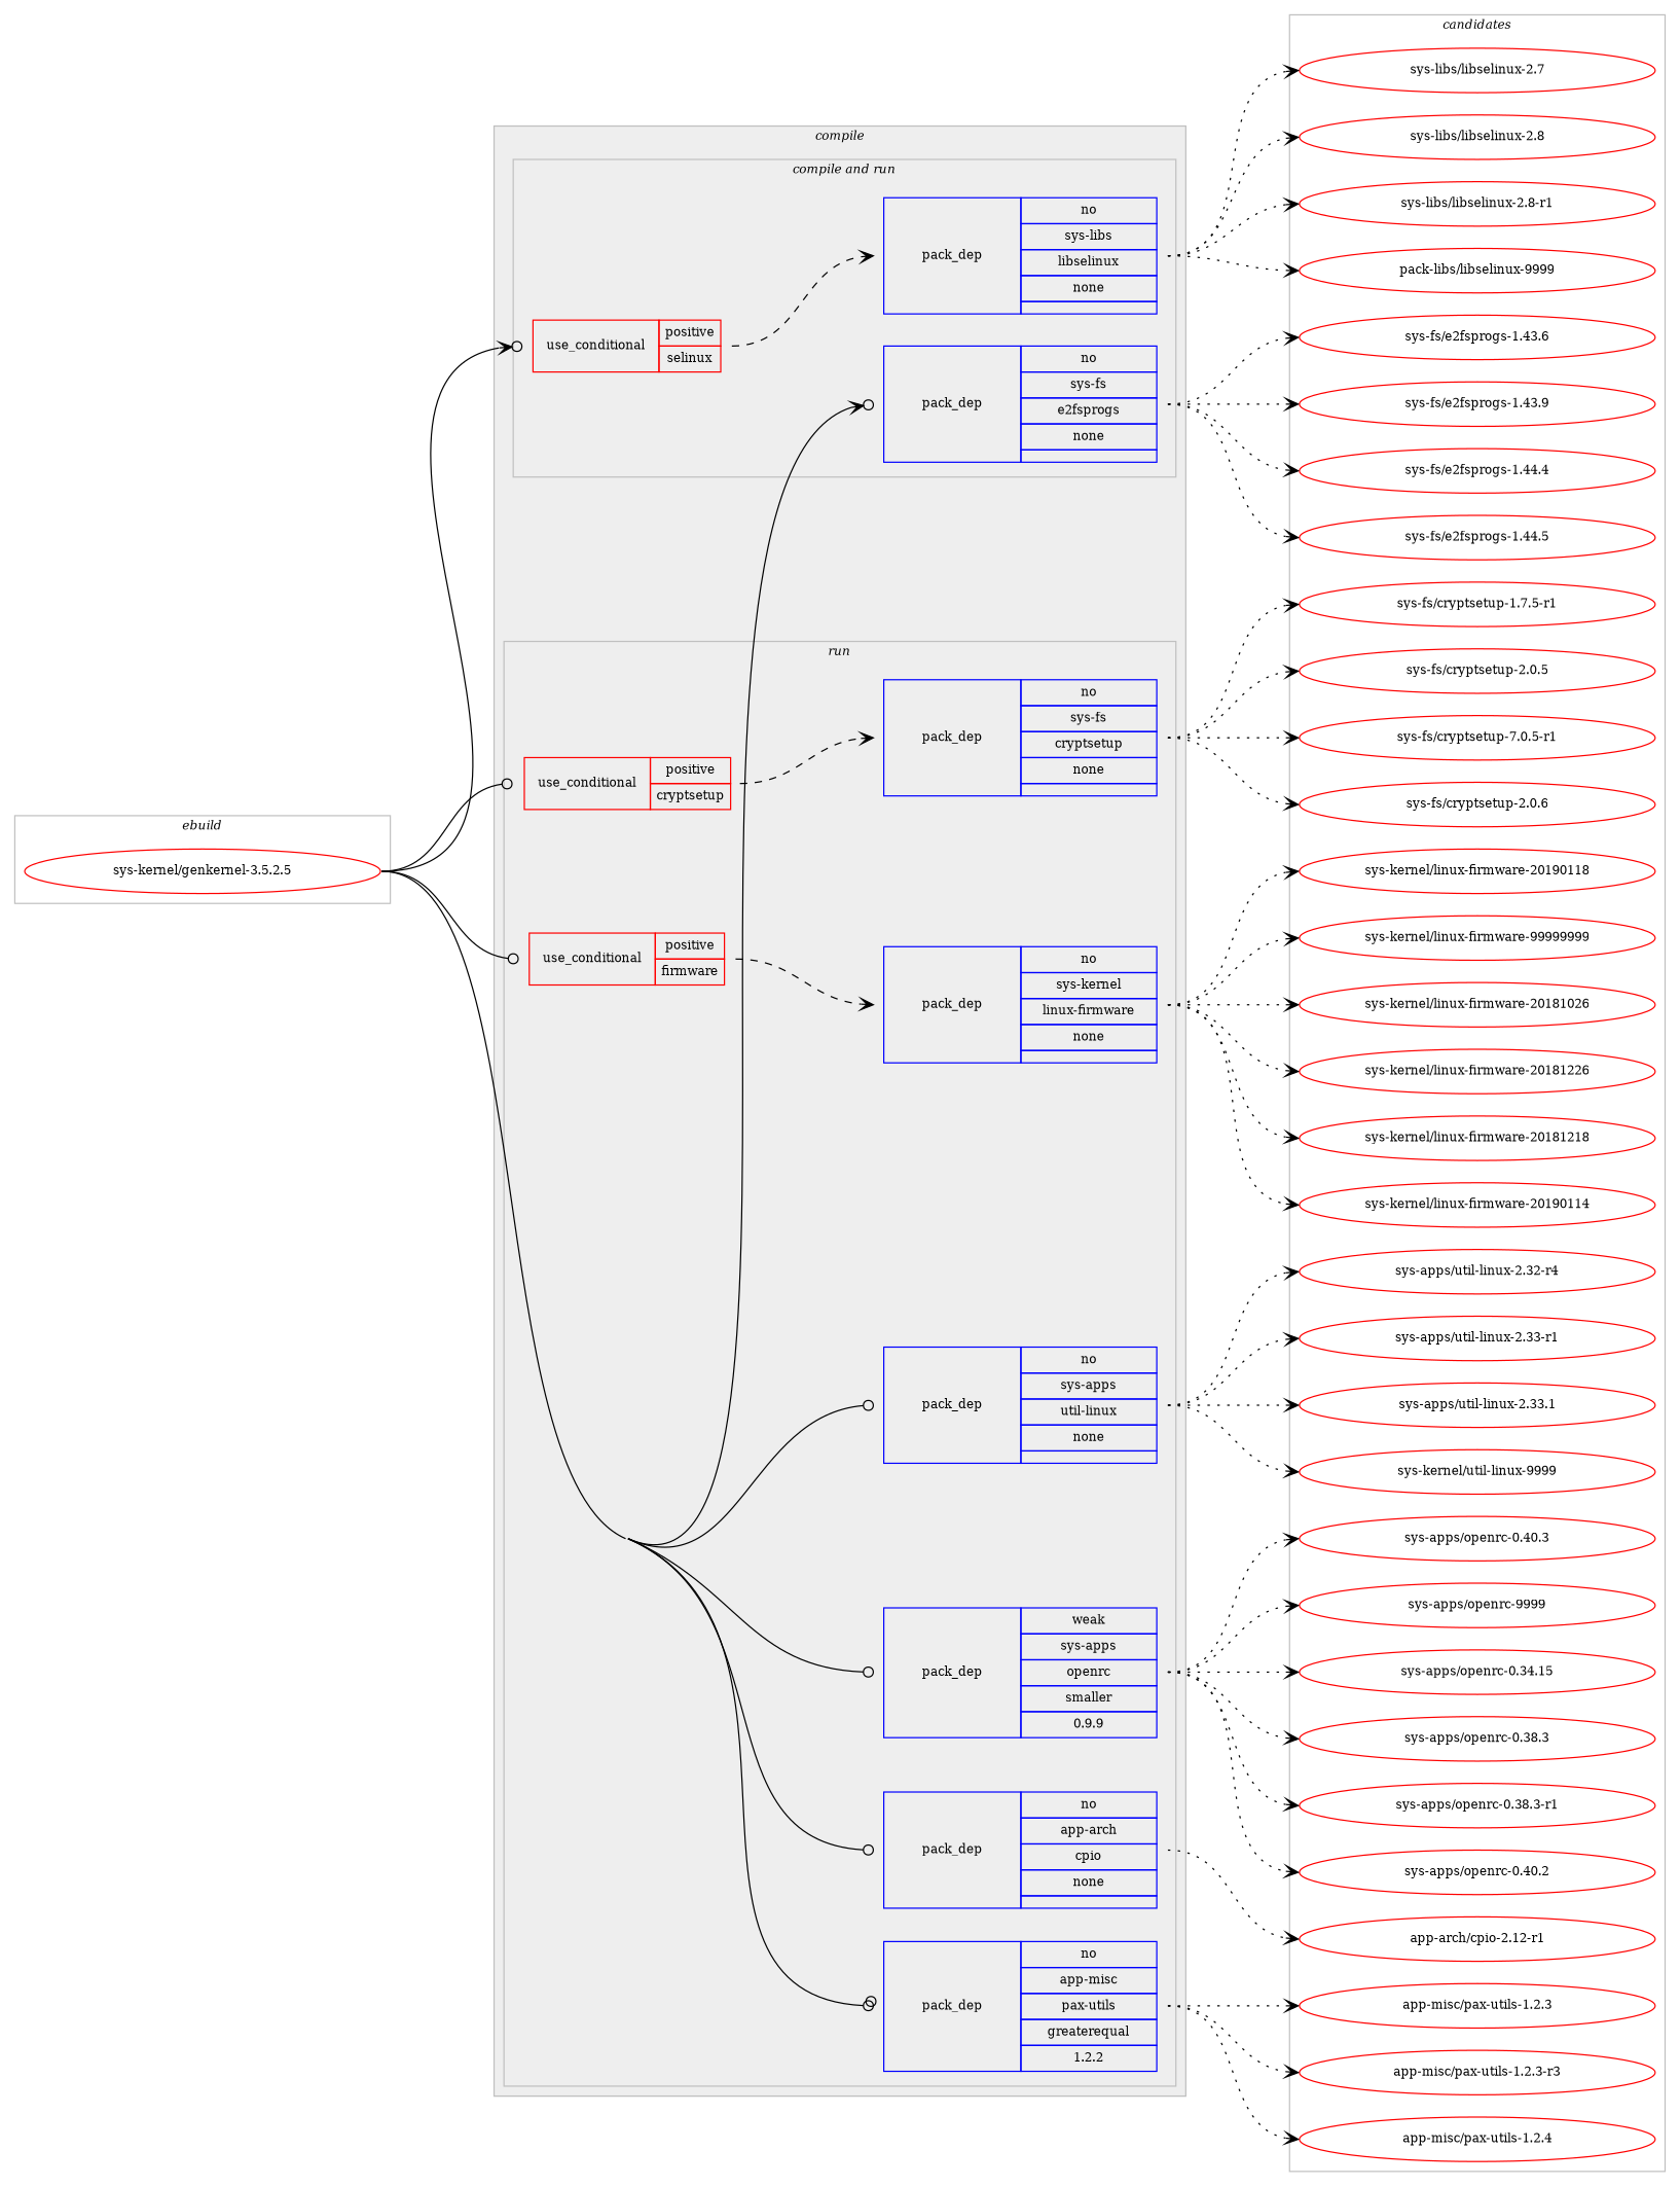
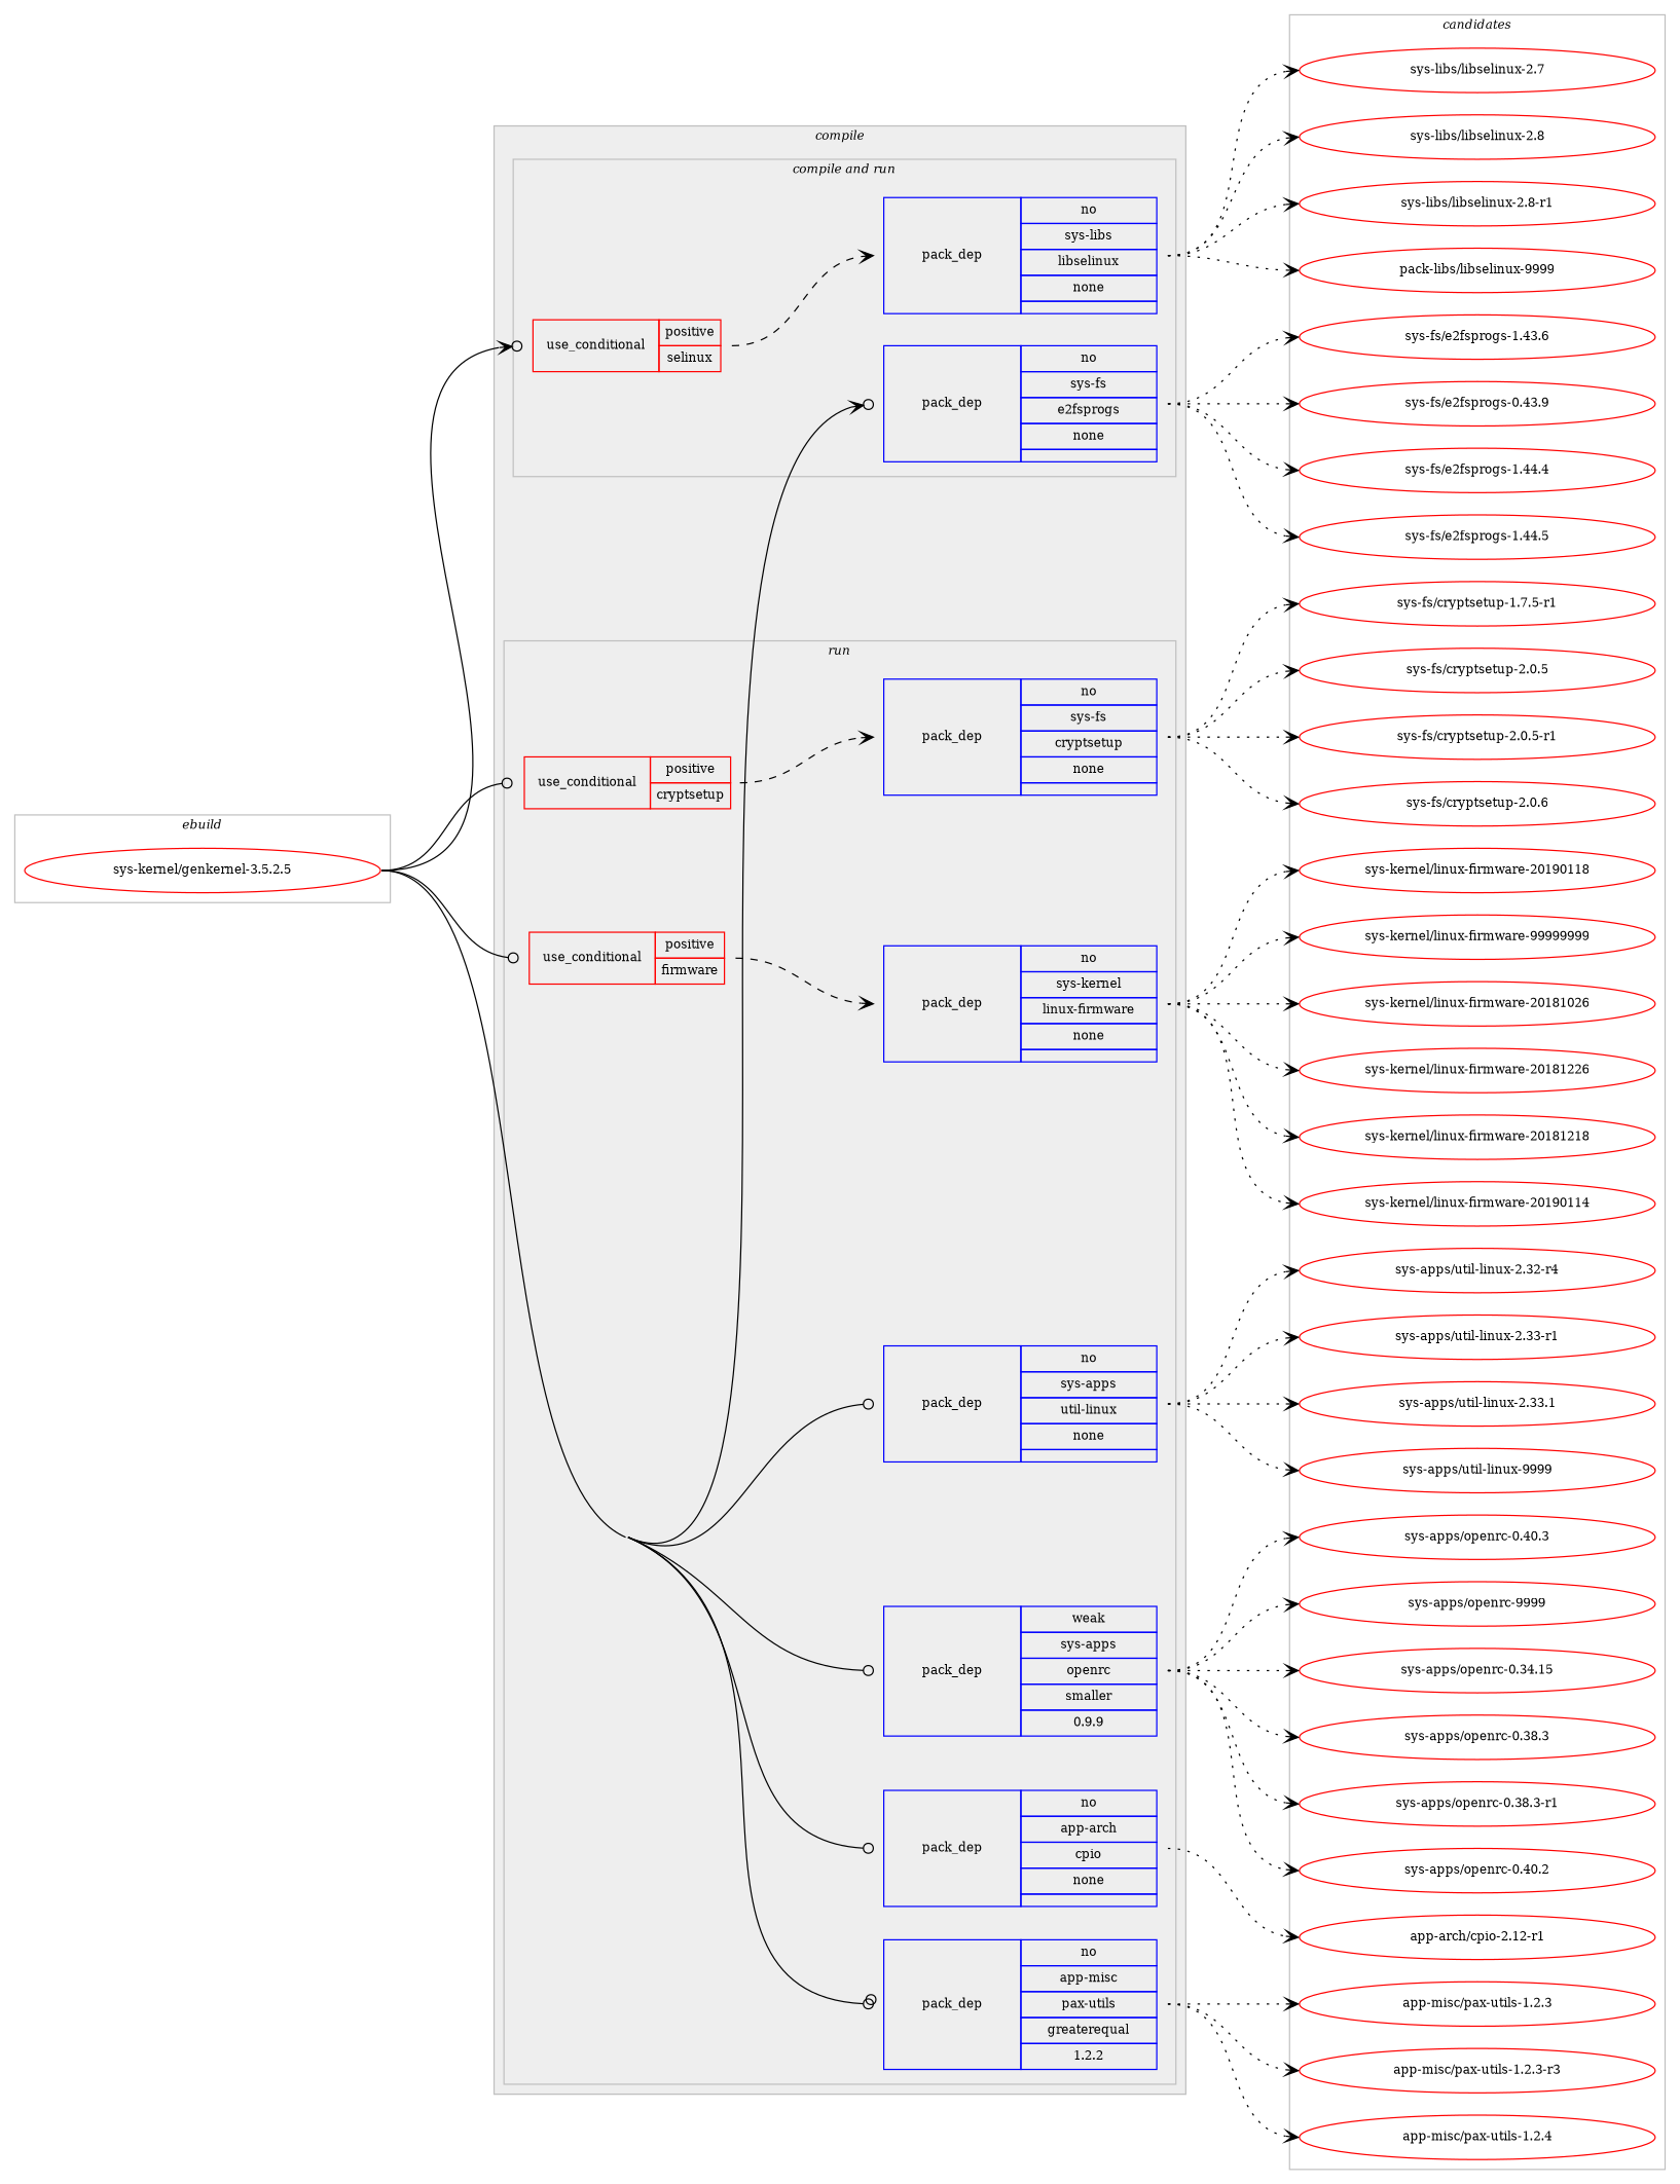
  digraph {
    compound=true
    concentrate=true
    fontname="DejaVu Serif"
    fontsize=10
    newrank=true
    rankdir=LR
    ranksep=1.5
    node [color=red fontname="DejaVu Serif" fontsize=10]
    edge [arrowhead=vee fontname="DejaVu Serif" headport=w style=dotted tailport=e weight=100]
    n1 [label="sys-kernel/genkernel-3.5.2.5" width=4]
    n2 [color=blue label=<<TABLE BORDER="0" CELLBORDER="1" CELLSPACING="0" CELLPADDING="4" WIDTH="220"><TR><TD ROWSPAN="6" CELLPADDING="30">pack_dep</TD></TR><TR><TD WIDTH="110">no</TD></TR><TR><TD>sys-libs</TD></TR><TR><TD>libselinux</TD></TR><TR><TD>none</TD></TR><TR><TD></TD></TR></TABLE>> shape=none]
    n3 [label=<<TABLE BORDER="0" CELLBORDER="1" CELLSPACING="0" CELLPADDING="4"><TR><TD ROWSPAN="3" CELLPADDING="10">use_conditional</TD></TR><TR><TD>positive</TD></TR><TR><TD>selinux</TD></TR></TABLE>> shape=none]
    n4 [color=blue label=<<TABLE BORDER="0" CELLBORDER="1" CELLSPACING="0" CELLPADDING="4" WIDTH="220"><TR><TD ROWSPAN="6" CELLPADDING="30">pack_dep</TD></TR><TR><TD WIDTH="110">no</TD></TR><TR><TD>sys-fs</TD></TR><TR><TD>e2fsprogs</TD></TR><TR><TD>none</TD></TR><TR><TD></TD></TR></TABLE>> shape=none]
    n5 [color=blue label=<<TABLE BORDER="0" CELLBORDER="1" CELLSPACING="0" CELLPADDING="4" WIDTH="220"><TR><TD ROWSPAN="6" CELLPADDING="30">pack_dep</TD></TR><TR><TD WIDTH="110">no</TD></TR><TR><TD>sys-fs</TD></TR><TR><TD>cryptsetup</TD></TR><TR><TD>none</TD></TR><TR><TD></TD></TR></TABLE>> shape=none]
    n6 [label=<<TABLE BORDER="0" CELLBORDER="1" CELLSPACING="0" CELLPADDING="4"><TR><TD ROWSPAN="3" CELLPADDING="10">use_conditional</TD></TR><TR><TD>positive</TD></TR><TR><TD>cryptsetup</TD></TR></TABLE>> shape=none]
    n7 [color=blue label=<<TABLE BORDER="0" CELLBORDER="1" CELLSPACING="0" CELLPADDING="4" WIDTH="220"><TR><TD ROWSPAN="6" CELLPADDING="30">pack_dep</TD></TR><TR><TD WIDTH="110">no</TD></TR><TR><TD>sys-kernel</TD></TR><TR><TD>linux-firmware</TD></TR><TR><TD>none</TD></TR><TR><TD></TD></TR></TABLE>> shape=none]
    n8 [label=<<TABLE BORDER="0" CELLBORDER="1" CELLSPACING="0" CELLPADDING="4"><TR><TD ROWSPAN="3" CELLPADDING="10">use_conditional</TD></TR><TR><TD>positive</TD></TR><TR><TD>firmware</TD></TR></TABLE>> shape=none]
    n9 [color=blue label=<<TABLE BORDER="0" CELLBORDER="1" CELLSPACING="0" CELLPADDING="4" WIDTH="220"><TR><TD ROWSPAN="6" CELLPADDING="30">pack_dep</TD></TR><TR><TD WIDTH="110">no</TD></TR><TR><TD>app-arch</TD></TR><TR><TD>cpio</TD></TR><TR><TD>none</TD></TR><TR><TD></TD></TR></TABLE>> shape=none]
    n10 [color=blue label=<<TABLE BORDER="0" CELLBORDER="1" CELLSPACING="0" CELLPADDING="4" WIDTH="220"><TR><TD ROWSPAN="6" CELLPADDING="30">pack_dep</TD></TR><TR><TD WIDTH="110">no</TD></TR><TR><TD>app-misc</TD></TR><TR><TD>pax-utils</TD></TR><TR><TD>greaterequal</TD></TR><TR><TD>1.2.2</TD></TR></TABLE>> shape=none]
    n11 [color=blue label=<<TABLE BORDER="0" CELLBORDER="1" CELLSPACING="0" CELLPADDING="4" WIDTH="220"><TR><TD ROWSPAN="6" CELLPADDING="30">pack_dep</TD></TR><TR><TD WIDTH="110">no</TD></TR><TR><TD>sys-apps</TD></TR><TR><TD>util-linux</TD></TR><TR><TD>none</TD></TR><TR><TD></TD></TR></TABLE>> shape=none]
    n12 [color=blue label=<<TABLE BORDER="0" CELLBORDER="1" CELLSPACING="0" CELLPADDING="4" WIDTH="220"><TR><TD ROWSPAN="6" CELLPADDING="30">pack_dep</TD></TR><TR><TD WIDTH="110">weak</TD></TR><TR><TD>sys-apps</TD></TR><TR><TD>openrc</TD></TR><TR><TD>smaller</TD></TR><TR><TD>0.9.9</TD></TR></TABLE>> shape=none]
    n13 [label="sys-libs/libselinux-2.7" width=4]
    n14 [label="sys-libs/libselinux-2.8" width=4]
    n15 [label="sys-libs/libselinux-2.8-r1" width=4]
    n16 [label="pack-libs/libselinux-9999" width=4]
    n17 [label="sys-fs/e2fsprogs-1.43.6" width=4]
-   n18 [label="sys-fs/e2fsprogs-1.43.9" width=4]
+   n18 [label="sys-fs/e2fsprogs-0.43.9" width=4]
    n19 [label="sys-fs/e2fsprogs-1.44.4" width=4]
    n20 [label="sys-fs/e2fsprogs-1.44.5" width=4]
    n21 [label="sys-fs/cryptsetup-1.7.5-r1" width=4]
    n22 [label="sys-fs/cryptsetup-2.0.5" width=4]
-   n23 [label="sys-fs/cryptsetup-7.0.5-r1" width=4]
+   n23 [label="sys-fs/cryptsetup-2.0.5-r1" width=4]
    n24 [label="sys-fs/cryptsetup-2.0.6" width=4]
    n25 [label="sys-kernel/linux-firmware-20181026" width=4]
    n26 [label="sys-kernel/linux-firmware-20181226" width=4]
    n27 [label="sys-kernel/linux-firmware-20181218" width=4]
    n28 [label="sys-kernel/linux-firmware-20190114" width=4]
    n29 [label="sys-kernel/linux-firmware-20190118" width=4]
    n30 [label="sys-kernel/linux-firmware-99999999" width=4]
    n31 [label="app-arch/cpio-2.12-r1" width=4]
    n32 [label="app-misc/pax-utils-1.2.3" width=4]
    n33 [label="app-misc/pax-utils-1.2.3-r3" width=4]
    n34 [label="app-misc/pax-utils-1.2.4" width=4]
    n35 [label="sys-apps/util-linux-2.32-r4" width=4]
    n36 [label="sys-apps/util-linux-2.33-r1" width=4]
    n37 [label="sys-apps/util-linux-2.33.1" width=4]
-   n38 [label="sys-kernel/util-linux-9999" width=4]
+   n38 [label="sys-apps/util-linux-9999" width=4]
    n39 [label="sys-apps/openrc-0.34.15" width=4]
    n40 [label="sys-apps/openrc-0.38.3" width=4]
    n41 [label="sys-apps/openrc-0.38.3-r1" width=4]
    n42 [label="sys-apps/openrc-0.40.2" width=4]
    n43 [label="sys-apps/openrc-0.40.3" width=4]
    n44 [label="sys-apps/openrc-9999" width=4]
    subgraph cluster_1 {
      color=gray
      label=<<i>ebuild</i>>
      rank=same
      n1
    }
    subgraph cluster_2 {
      color=gray
      label=<<i>dependencies</i>>
      subgraph cluster_3 {
        color=gray
        fillcolor="#eeeeee"
        label=<<i>compile</i>>
        style=filled
      }
      subgraph cluster_4 {
        color=gray
        fillcolor="#eeeeee"
        label=<<i>compile and run</i>>
        style=filled
        subgraph sub_5 {
          color=gray
          fillcolor="#eeeeee"
          label=<<i>compile and run</i>>
          style=filled
          n3
          subgraph sub_6 {
            color=gray
            fillcolor="#eeeeee"
            label=<<i>compile and run</i>>
            style=filled
            n2
          }
        }
        subgraph sub_7 {
          color=gray
          fillcolor="#eeeeee"
          label=<<i>compile and run</i>>
          style=filled
          n4
        }
      }
      subgraph cluster_8 {
        color=gray
        fillcolor="#eeeeee"
        label=<<i>run</i>>
        style=filled
        subgraph sub_9 {
          color=gray
          fillcolor="#eeeeee"
          label=<<i>run</i>>
          style=filled
          n6
          subgraph sub_10 {
            color=gray
            fillcolor="#eeeeee"
            label=<<i>run</i>>
            style=filled
            n5
          }
        }
        subgraph sub_11 {
          color=gray
          fillcolor="#eeeeee"
          label=<<i>run</i>>
          style=filled
          n8
          subgraph sub_12 {
            color=gray
            fillcolor="#eeeeee"
            label=<<i>run</i>>
            style=filled
            n7
          }
        }
        subgraph sub_13 {
          color=gray
          fillcolor="#eeeeee"
          label=<<i>run</i>>
          style=filled
          n9
        }
        subgraph sub_14 {
          color=gray
          fillcolor="#eeeeee"
          label=<<i>run</i>>
          style=filled
          n10
        }
        subgraph sub_15 {
          color=gray
          fillcolor="#eeeeee"
          label=<<i>run</i>>
          style=filled
          n11
        }
        subgraph sub_16 {
          color=gray
          fillcolor="#eeeeee"
          label=<<i>run</i>>
          style=filled
          n12
        }
      }
    }
    subgraph cluster_17 {
      color=gray
      label=<<i>candidates</i>>
      rank=same
      subgraph sub_18 {
        color=black
        label=<<i>candidates</i>>
        nodesep=1
        rank=same
        n13
        n14
        n15
        n16
      }
      subgraph sub_19 {
        color=black
        label=<<i>candidates</i>>
        nodesep=1
        rank=same
        n17
        n18
        n19
        n20
      }
      subgraph sub_20 {
        color=black
        label=<<i>candidates</i>>
        nodesep=1
        rank=same
        n21
        n22
        n23
        n24
      }
      subgraph sub_21 {
        color=black
        label=<<i>candidates</i>>
        nodesep=1
        rank=same
        n25
        n26
        n27
        n28
        n29
        n30
      }
      subgraph sub_22 {
        color=black
        label=<<i>candidates</i>>
        nodesep=1
        rank=same
        n31
      }
      subgraph sub_23 {
        color=black
        label=<<i>candidates</i>>
        nodesep=1
        rank=same
        n32
        n33
        n34
      }
      subgraph sub_24 {
        color=black
        label=<<i>candidates</i>>
        nodesep=1
        rank=same
        n35
        n36
        n37
        n38
      }
      subgraph sub_25 {
        color=black
        label=<<i>candidates</i>>
        nodesep=1
        rank=same
        n39
        n40
        n41
        n42
        n43
        n44
      }
    }
    n1 -> n3 [arrowhead=odotvee style=solid weight=20]
    n1 -> n4 [arrowhead=odotvee style=solid weight=20]
    n1 -> n6 [arrowhead=odot style=solid weight=20]
    n1 -> n8 [arrowhead=odot style=solid weight=20]
    n1 -> n9 [arrowhead=odot style=solid weight=20]
    n1 -> n10 [arrowhead=odot style=solid weight=20]
    n1 -> n11 [arrowhead=odot style=solid weight=20]
    n1 -> n12 [arrowhead=odot style=solid weight=20]
    n2 -> n13
    n2 -> n14
    n2 -> n15
    n2 -> n16
    n3 -> n2 [style=dashed weight=20]
    n4 -> n17
    n4 -> n18
    n4 -> n19
    n4 -> n20
    n5 -> n21
    n5 -> n22
    n5 -> n23
    n5 -> n24
    n6 -> n5 [style=dashed weight=20]
    n7 -> n25
    n7 -> n26
    n7 -> n27
    n7 -> n28
    n7 -> n29
    n7 -> n30
    n8 -> n7 [style=dashed weight=20]
    n9 -> n31
    n10 -> n32
    n10 -> n33
    n10 -> n34
    n11 -> n35
    n11 -> n36
    n11 -> n37
    n11 -> n38
    n12 -> n39
    n12 -> n40
    n12 -> n41
    n12 -> n42
    n12 -> n43
    n12 -> n44
  }
